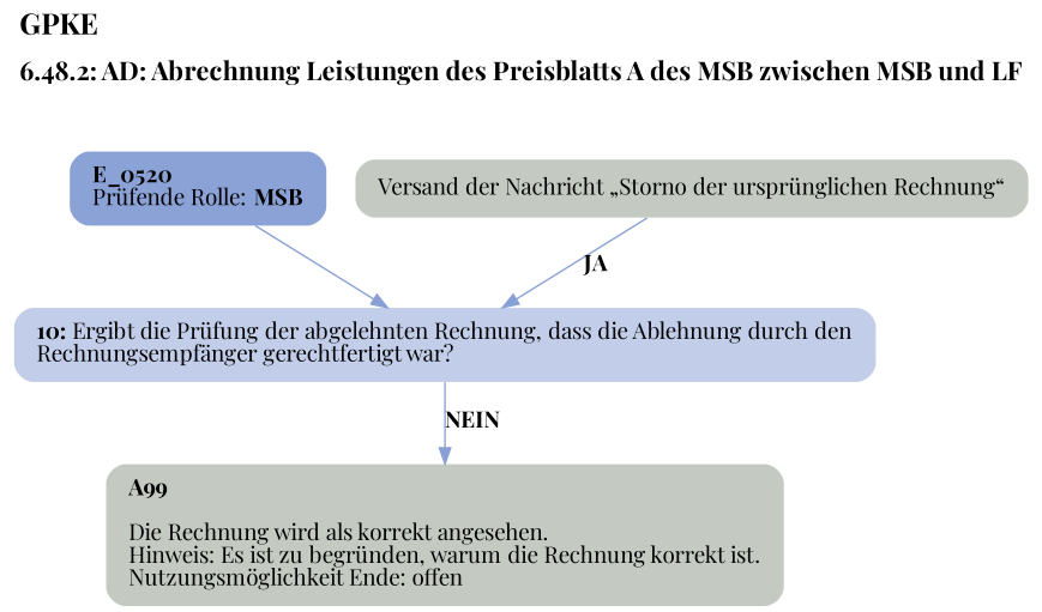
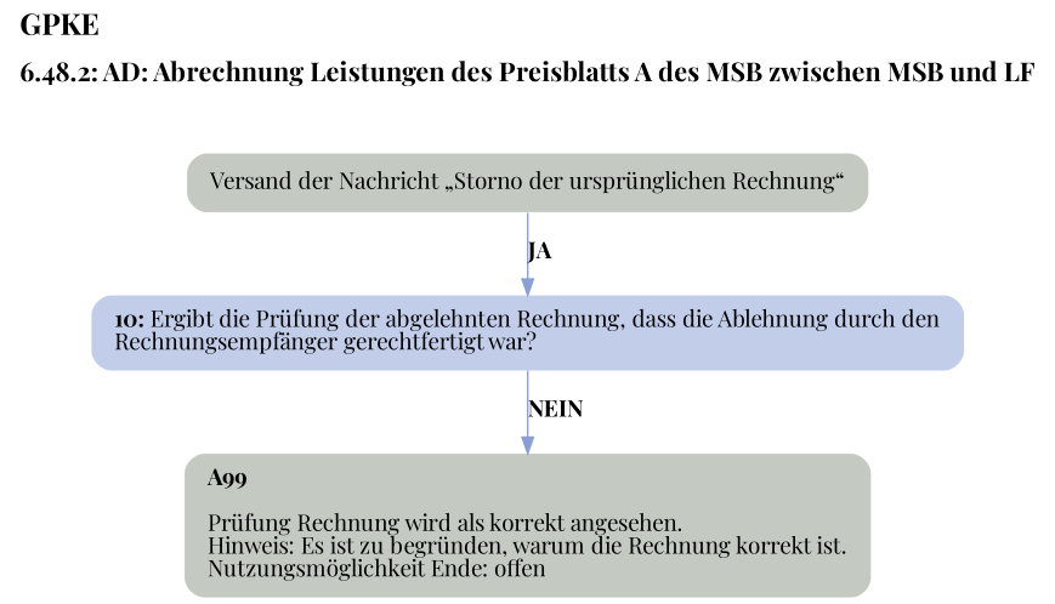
  digraph {
    concentrate=true
    fontname="Playfair Display"
    fontsize=12
    label=<<B><FONT POINT-SIZE="18">GPKE</FONT></B><BR align="left"/><BR/><B><FONT POINT-SIZE="16">6.48.2: AD: Abrechnung Leistungen des Preisblatts A des MSB zwischen MSB und LF</FONT></B><BR align="left"/><BR/><BR/><BR/>>
    labelloc=t
    pack=true
    packmode=array
    rankdir=TB
    node [fillcolor="#c4cac1" fontname="Playfair Display" margin="0.2,0.12" penwidth=0.0 shape=box style="filled,rounded"]
    edge [color="#88a0d6" fontname="Playfair Display"]
-   n1 [fillcolor="#8ba2d7" label=<<B>E_0520</B><BR align="left"/><FONT>Prüfende Rolle: <B>MSB</B></FONT><BR align="center"/>>]
    n2 [fillcolor="#c2cee9" label=<<B>10: </B>Ergibt die Prüfung der abgelehnten Rechnung, dass die Ablehnung durch den<BR align="left"/>Rechnungsempfänger gerechtfertigt war?<BR align="left"/>>]
-   n3 [label=<<B>A99</B><BR align="left"/><BR align="left"/><FONT>Die Rechnung wird als korrekt angesehen.<BR align="left"/>Hinweis: Es ist zu begründen, warum die Rechnung korrekt ist.<BR align="left"/>Nutzungsmöglichkeit Ende: offen<BR align="left"/></FONT>>]
+   n3 [label=<<B>A99</B><BR align="left"/><BR align="left"/><FONT>Prüfung Rechnung wird als korrekt angesehen.<BR align="left"/>Hinweis: Es ist zu begründen, warum die Rechnung korrekt ist.<BR align="left"/>Nutzungsmöglichkeit Ende: offen<BR align="left"/></FONT>>]
    n4 [label=<<FONT>Versand der Nachricht „Storno der ursprünglichen Rechnung“<BR align="left"/></FONT>>]
-   n1 -> n2
    n2 -> n3 [label=<<B>NEIN</B>>]
    n4 -> n2 [label=<<B>JA</B>>]
  }
